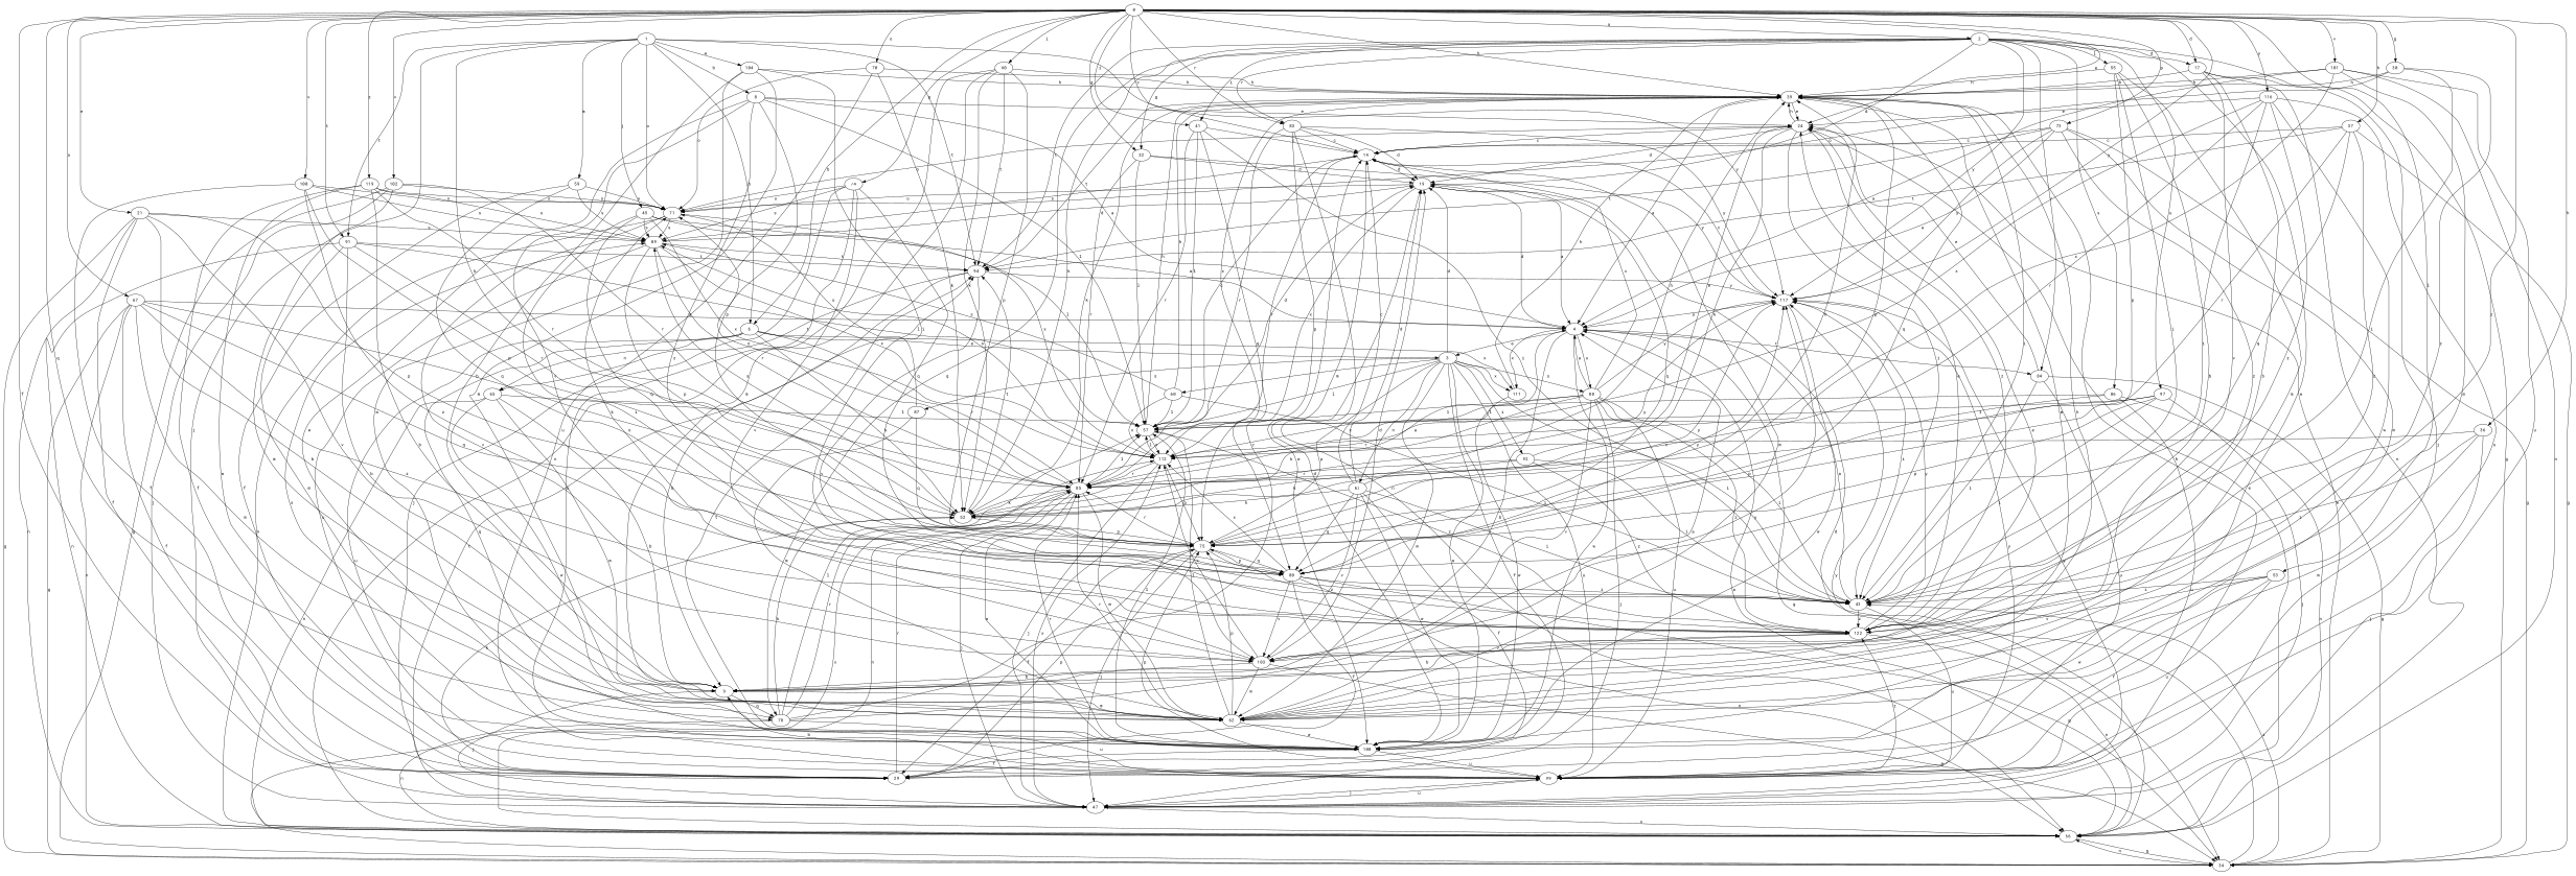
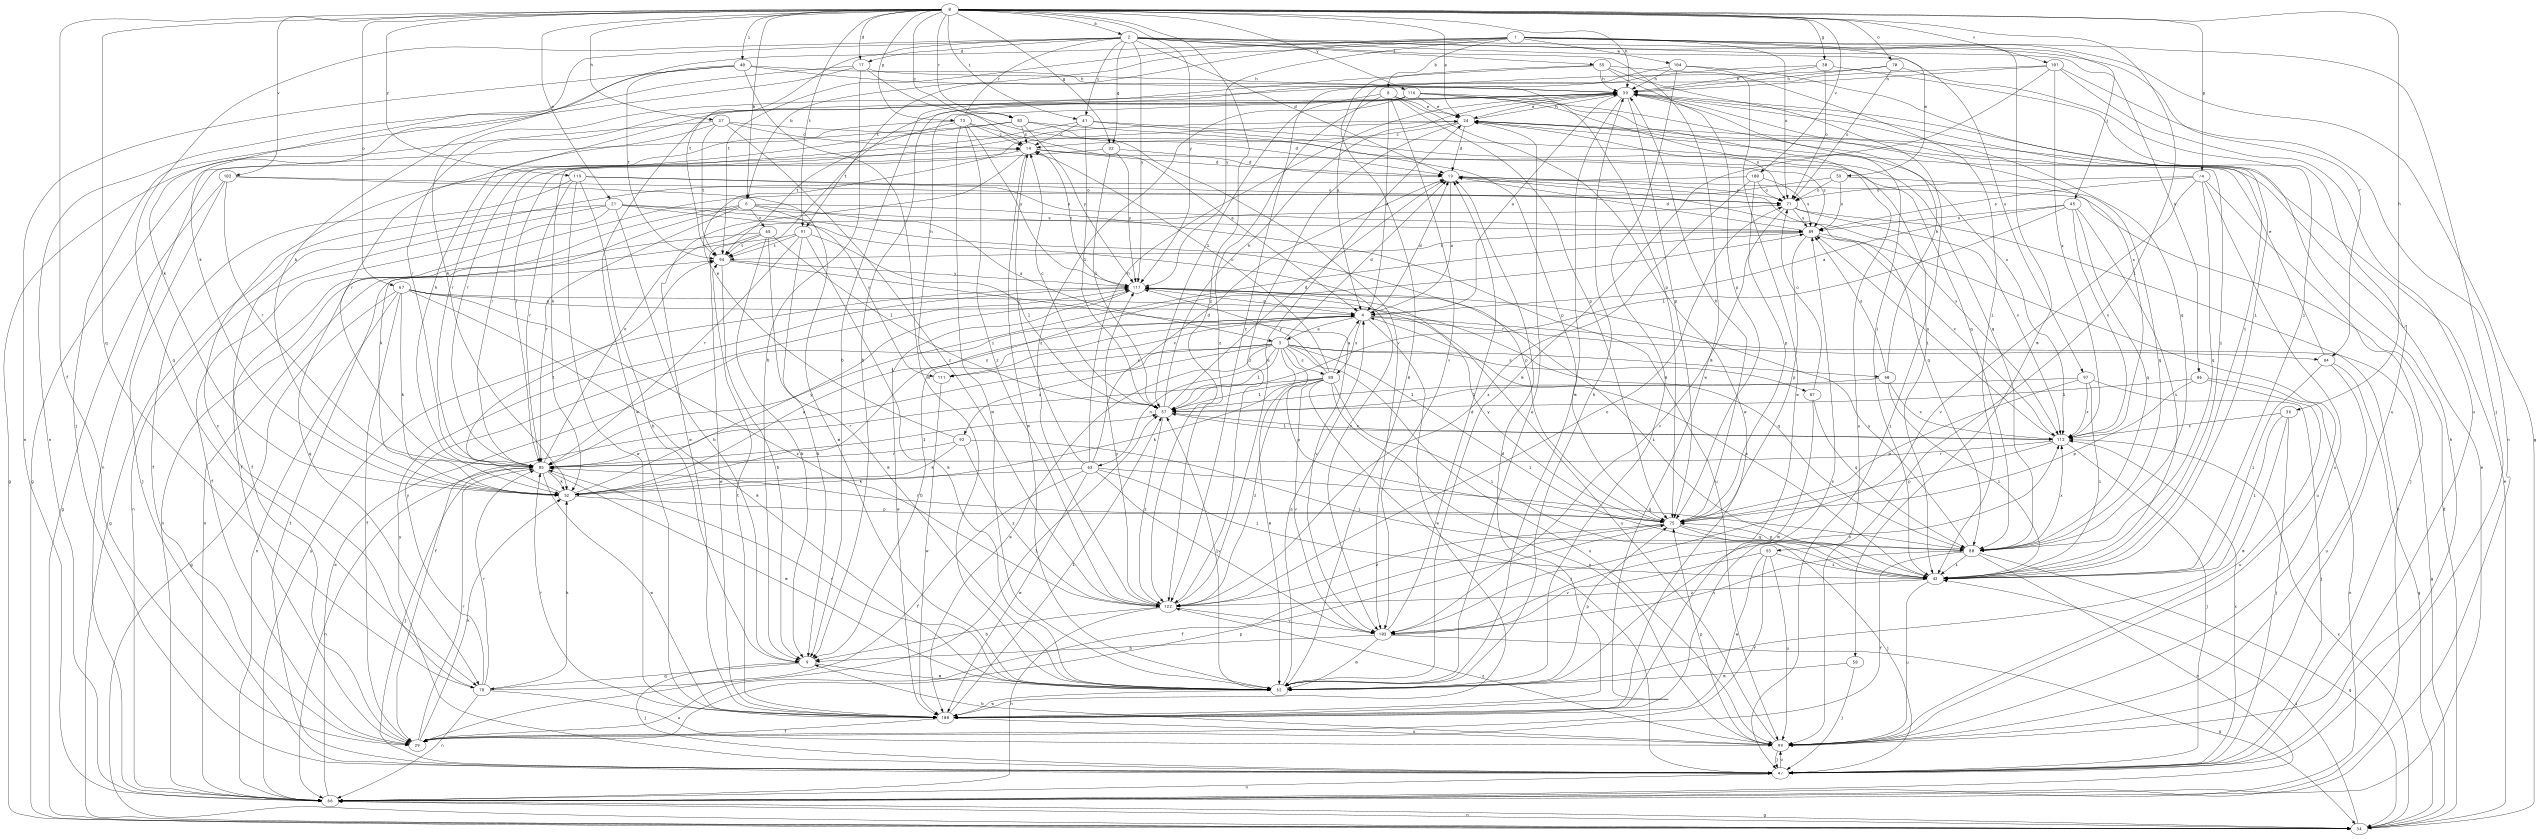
  strict digraph {
    fontname="Roboto Mono"
    node [fontname="Roboto Mono"]
    edge [fontname="Roboto Mono"]
    0
    2
    6
    14
    17
    21
    24
    29
    30
    32
    36
    37
    39
    40
    41
    53
    67
    70
    73
    74
    78
    83
    91
    100
    101
    102
    116
    117
    119
    122
    52
    94
    19
    34
    55
    84
    86
    97
    108
    3
    99
    111
    65
    85
    62
    89
    47
    9
    103
    66
    75
    71
    43
    57
    112
    80
    4
    1
    8
    45
+   58
    59
    104
    n64 [label=92]
    60
    63
    87
    88
    0 -> 2 [label=a]
    0 -> 6 [label=b]
    0 -> 14 [label=c]
    0 -> 17 [label=d]
    0 -> 21 [label=e]
    0 -> 24 [label=e]
    0 -> 29 [label=f]
    0 -> 30 [label=g]
    0 -> 32 [label=g]
    0 -> 36 [label=h]
    0 -> 37 [label=h]
    0 -> 39 [label=h]
    0 -> 40 [label=i]
    0 -> 41 [label=i]
    0 -> 53 [label=l]
    0 -> 67 [label=o]
    0 -> 70 [label=o]
    0 -> 73 [label=p]
    0 -> 74 [label=p]
    0 -> 78 [label=q]
    0 -> 83 [label=r]
    0 -> 91 [label=t]
    0 -> 100 [label=v]
    0 -> 101 [label=v]
    0 -> 102 [label=v]
    0 -> 116 [label=y]
    0 -> 117 [label=y]
    0 -> 119 [label=z]
    0 -> 122 [label=z]
    2 -> 17 [label=d]
    2 -> 32 [label=g]
    2 -> 41 [label=i]
    2 -> 78 [label=q]
    2 -> 83 [label=r]
    2 -> 117 [label=y]
    2 -> 52 [label=k]
    2 -> 94 [label=t]
    2 -> 19 [label=d]
    2 -> 34 [label=g]
    2 -> 55 [label=l]
    2 -> 84 [label=r]
    2 -> 86 [label=s]
    2 -> 97 [label=u]
    2 -> 108 [label=w]
    6 -> 78 [label=q]
    6 -> 52 [label=k]
    6 -> 3 [label=a]
    6 -> 99 [label=u]
    6 -> 111 [label=x]
    6 -> 65 [label=n]
    6 -> 85 [label=r]
    14 -> 19 [label=d]
    14 -> 108 [label=w]
    14 -> 85 [label=r]
    14 -> 62 [label=m]
    14 -> 89 [label=s]
    17 -> 39 [label=h]
    17 -> 47 [label=j]
    17 -> 9 [label=b]
    17 -> 103 [label=v]
    17 -> 66 [label=n]
    21 -> 29 [label=f]
    21 -> 34 [label=g]
    21 -> 89 [label=s]
    21 -> 9 [label=b]
    21 -> 103 [label=v]
    21 -> 66 [label=n]
    21 -> 75 [label=p]
    24 -> 14 [label=c]
    24 -> 39 [label=h]
    24 -> 122 [label=z]
    24 -> 52 [label=k]
    24 -> 19 [label=d]
    24 -> 71 [label=o]
    24 -> 43 [label=i]
    29 -> 52 [label=k]
    29 -> 85 [label=r]
    29 -> 75 [label=p]
    30 -> 39 [label=h]
    30 -> 122 [label=z]
    30 -> 71 [label=o]
    30 -> 43 [label=i]
    32 -> 117 [label=y]
    32 -> 19 [label=d]
    32 -> 85 [label=r]
    32 -> 57 [label=l]
    36 -> 62 [label=m]
    36 -> 47 [label=j]
    36 -> 43 [label=i]
    36 -> 112 [label=x]
    37 -> 14 [label=c]
    37 -> 122 [label=z]
    37 -> 94 [label=t]
    37 -> 34 [label=g]
    37 -> 85 [label=r]
    37 -> 80 [label=q]
    39 -> 24 [label=e]
    39 -> 52 [label=k]
    39 -> 94 [label=t]
    39 -> 62 [label=m]
    39 -> 75 [label=p]
    39 -> 43 [label=i]
    39 -> 112 [label=x]
    39 -> 80 [label=q]
    39 -> 4 [label=a]
    40 -> 39 [label=h]
    40 -> 52 [label=k]
    40 -> 94 [label=t]
    40 -> 62 [label=m]
    40 -> 66 [label=n]
    40 -> 75 [label=p]
    41 -> 14 [label=c]
    41 -> 85 [label=r]
    41 -> 43 [label=i]
    41 -> 57 [label=l]
    41 -> 80 [label=q]
    53 -> 29 [label=f]
    53 -> 108 [label=w]
    53 -> 99 [label=u]
    53 -> 103 [label=v]
    53 -> 43 [label=i]
    67 -> 29 [label=f]
    67 -> 122 [label=z]
    67 -> 52 [label=k]
    67 -> 34 [label=g]
    67 -> 62 [label=m]
    67 -> 66 [label=n]
    67 -> 80 [label=q]
    67 -> 4 [label=a]
    70 -> 39 [label=h]
    70 -> 52 [label=k]
    70 -> 99 [label=u]
    70 -> 71 [label=o]
    73 -> 14 [label=c]
    73 -> 117 [label=y]
    73 -> 122 [label=z]
    73 -> 94 [label=t]
    73 -> 34 [label=g]
    73 -> 62 [label=m]
    73 -> 4 [label=a]
    74 -> 99 [label=u]
    74 -> 89 [label=s]
    74 -> 47 [label=j]
    74 -> 103 [label=v]
    74 -> 71 [label=o]
    74 -> 80 [label=q]
    78 -> 14 [label=c]
    78 -> 117 [label=y]
    78 -> 52 [label=k]
    78 -> 99 [label=u]
    78 -> 85 [label=r]
    78 -> 66 [label=n]
    78 -> 57 [label=l]
    83 -> 14 [label=c]
    83 -> 117 [label=y]
    83 -> 19 [label=d]
    83 -> 85 [label=r]
    83 -> 66 [label=n]
    83 -> 75 [label=p]
    91 -> 94 [label=t]
    91 -> 85 [label=r]
    91 -> 62 [label=m]
    91 -> 9 [label=b]
    91 -> 66 [label=n]
    91 -> 57 [label=l]
    100 -> 29 [label=f]
    100 -> 122 [label=z]
    100 -> 89 [label=s]
    100 -> 75 [label=p]
    100 -> 71 [label=o]
    101 -> 39 [label=h]
    101 -> 99 [label=u]
    101 -> 62 [label=m]
    101 -> 66 [label=n]
    101 -> 112 [label=x]
    101 -> 4 [label=a]
    102 -> 34 [label=g]
    102 -> 85 [label=r]
    102 -> 62 [label=m]
    102 -> 47 [label=j]
    102 -> 71 [label=o]
    116 -> 24 [label=e]
    116 -> 122 [label=z]
    116 -> 108 [label=w]
    116 -> 99 [label=u]
    116 -> 85 [label=r]
    116 -> 43 [label=i]
    116 -> 112 [label=x]
    117 -> 14 [label=c]
    117 -> 108 [label=w]
    117 -> 43 [label=i]
    117 -> 4 [label=a]
    119 -> 29 [label=f]
    119 -> 108 [label=w]
    119 -> 85 [label=r]
    119 -> 89 [label=s]
    119 -> 9 [label=b]
    119 -> 71 [label=o]
    122 -> 24 [label=e]
    122 -> 117 [label=y]
    122 -> 9 [label=b]
    122 -> 103 [label=v]
    122 -> 66 [label=n]
    122 -> 71 [label=o]
    52 -> 117 [label=y]
    52 -> 94 [label=t]
    52 -> 89 [label=s]
    52 -> 75 [label=p]
    52 -> 4 [label=a]
    94 -> 117 [label=y]
    94 -> 9 [label=b]
    94 -> 103 [label=v]
    19 -> 71 [label=o]
    19 -> 112 [label=x]
    19 -> 80 [label=q]
    19 -> 4 [label=a]
    34 -> 24 [label=e]
    34 -> 19 [label=d]
    34 -> 66 [label=n]
    34 -> 43 [label=i]
    34 -> 112 [label=x]
    55 -> 39 [label=h]
    55 -> 62 [label=m]
+   55 -> 47 [label=j]
    55 -> 9 [label=b]
    55 -> 75 [label=p]
    55 -> 43 [label=i]
    84 -> 24 [label=e]
    84 -> 34 [label=g]
    84 -> 99 [label=u]
    84 -> 43 [label=i]
    86 -> 99 [label=u]
    86 -> 66 [label=n]
    86 -> 75 [label=p]
    86 -> 57 [label=l]
    97 -> 47 [label=j]
    97 -> 75 [label=p]
    97 -> 43 [label=i]
    97 -> 57 [label=l]
    97 -> 112 [label=x]
    108 -> 29 [label=f]
    108 -> 94 [label=t]
    108 -> 19 [label=d]
    108 -> 99 [label=u]
    108 -> 85 [label=r]
    108 -> 89 [label=s]
    108 -> 57 [label=l]
    3 -> 29 [label=f]
    3 -> 19 [label=d]
    3 -> 108 [label=w]
    3 -> 99 [label=u]
    3 -> 111 [label=x]
    3 -> 62 [label=m]
    3 -> 75 [label=p]
    3 -> 43 [label=i]
    3 -> 57 [label=l]
    3 -> n64 [label=i]
    3 -> 60 [label=m]
    3 -> 63 [label=n]
    3 -> 87 [label=s]
    3 -> 88 [label=s]
    99 -> 117 [label=y]
    99 -> 122 [label=z]
    99 -> 47 [label=j]
    99 -> 9 [label=b]
    99 -> 75 [label=p]
    111 -> 39 [label=h]
    111 -> 108 [label=w]
-   94 -> 65 [label=t]
+   65 -> 94 [label=t]
    65 -> 108 [label=w]
    65 -> 62 [label=m]
    65 -> 9 [label=b]
    65 -> 66 [label=n]
    65 -> 57 [label=l]
    85 -> 52 [label=k]
    85 -> 108 [label=w]
    85 -> 62 [label=m]
    85 -> 47 [label=j]
    85 -> 66 [label=n]
    85 -> 71 [label=o]
    85 -> 57 [label=l]
    62 -> 24 [label=e]
    62 -> 39 [label=h]
    62 -> 108 [label=w]
    62 -> 85 [label=r]
    62 -> 75 [label=p]
    62 -> 57 [label=l]
    62 -> 4 [label=a]
    89 -> 94 [label=t]
    89 -> 19 [label=d]
    89 -> 99 [label=u]
-   89 -> 85 [label=r]
+   89 -> 85 [label=i]
    89 -> 75 [label=p]
    89 -> 112 [label=x]
    47 -> 39 [label=h]
    47 -> 117 [label=y]
    47 -> 94 [label=t]
    47 -> 99 [label=u]
    47 -> 66 [label=n]
    47 -> 112 [label=x]
    9 -> 78 [label=q]
    9 -> 62 [label=m]
    9 -> 47 [label=j]
    103 -> 19 [label=d]
    103 -> 34 [label=g]
    103 -> 62 [label=m]
    103 -> 9 [label=b]
    103 -> 112 [label=x]
    66 -> 24 [label=e]
    66 -> 117 [label=y]
    66 -> 34 [label=g]
    66 -> 4 [label=a]
    75 -> 29 [label=f]
    75 -> 39 [label=h]
    75 -> 117 [label=y]
    75 -> 122 [label=z]
    75 -> 85 [label=r]
    75 -> 47 [label=j]
    75 -> 80 [label=q]
    71 -> 89 [label=s]
    71 -> 103 [label=v]
    71 -> 66 [label=n]
    71 -> 112 [label=x]
    43 -> 122 [label=z]
    43 -> 99 [label=u]
    43 -> 4 [label=a]
    57 -> 14 [label=c]
    57 -> 39 [label=h]
    57 -> 122 [label=z]
    57 -> 19 [label=d]
    57 -> 112 [label=x]
    112 -> 85 [label=r]
    112 -> 89 [label=s]
    112 -> 47 [label=j]
    112 -> 75 [label=p]
    112 -> 57 [label=l]
    80 -> 29 [label=f]
    80 -> 117 [label=y]
    80 -> 34 [label=g]
    80 -> 103 [label=v]
    80 -> 66 [label=n]
    80 -> 75 [label=p]
    80 -> 43 [label=i]
    80 -> 112 [label=x]
    4 -> 19 [label=d]
    4 -> 34 [label=g]
    4 -> 84 [label=r]
    4 -> 108 [label=w]
    4 -> 3 [label=a]
    4 -> 111 [label=x]
    4 -> 9 [label=b]
    4 -> 88 [label=s]
    1 -> 6 [label=b]
    1 -> 91 [label=t]
    1 -> 117 [label=y]
    1 -> 52 [label=k]
    1 -> 94 [label=t]
    1 -> 47 [label=j]
    1 -> 71 [label=o]
    1 -> 8 [label=b]
    1 -> 45 [label=j]
+   1 -> 58 [label=m]
    1 -> 59 [label=m]
    1 -> 104 [label=w]
    8 -> 24 [label=e]
    8 -> 122 [label=z]
    8 -> 108 [label=w]
    8 -> 103 [label=v]
    8 -> 75 [label=p]
    8 -> 57 [label=l]
    8 -> 4 [label=a]
    45 -> 89 [label=s]
    45 -> 43 [label=i]
    45 -> 57 [label=l]
    45 -> 112 [label=x]
    45 -> 80 [label=q]
    45 -> 4 [label=a]
+   58 -> 62 [label=m]
+   58 -> 47 [label=j]
    59 -> 29 [label=f]
    59 -> 89 [label=s]
    59 -> 71 [label=o]
    59 -> 80 [label=q]
    104 -> 39 [label=h]
    104 -> 108 [label=w]
    104 -> 62 [label=m]
    104 -> 9 [label=b]
    104 -> 43 [label=i]
    n64 -> 24 [label=e]
    n64 -> 122 [label=z]
    n64 -> 52 [label=k]
    n64 -> 85 [label=r]
    n64 -> 43 [label=i]
    60 -> 39 [label=h]
    60 -> 89 [label=s]
    60 -> 43 [label=i]
    60 -> 57 [label=l]
    60 -> 112 [label=x]
    63 -> 14 [label=c]
    63 -> 29 [label=f]
    63 -> 39 [label=h]
    63 -> 52 [label=k]
    63 -> 19 [label=d]
    63 -> 108 [label=w]
    63 -> 103 [label=v]
    63 -> 43 [label=i]
    63 -> 80 [label=q]
    87 -> 62 [label=m]
    87 -> 71 [label=o]
    87 -> 80 [label=q]
    88 -> 14 [label=c]
    88 -> 117 [label=y]
    88 -> 122 [label=z]
    88 -> 52 [label=k]
    88 -> 99 [label=u]
    88 -> 85 [label=r]
    88 -> 47 [label=j]
    88 -> 103 [label=v]
    88 -> 43 [label=i]
    88 -> 57 [label=l]
    88 -> 4 [label=a]
  }
